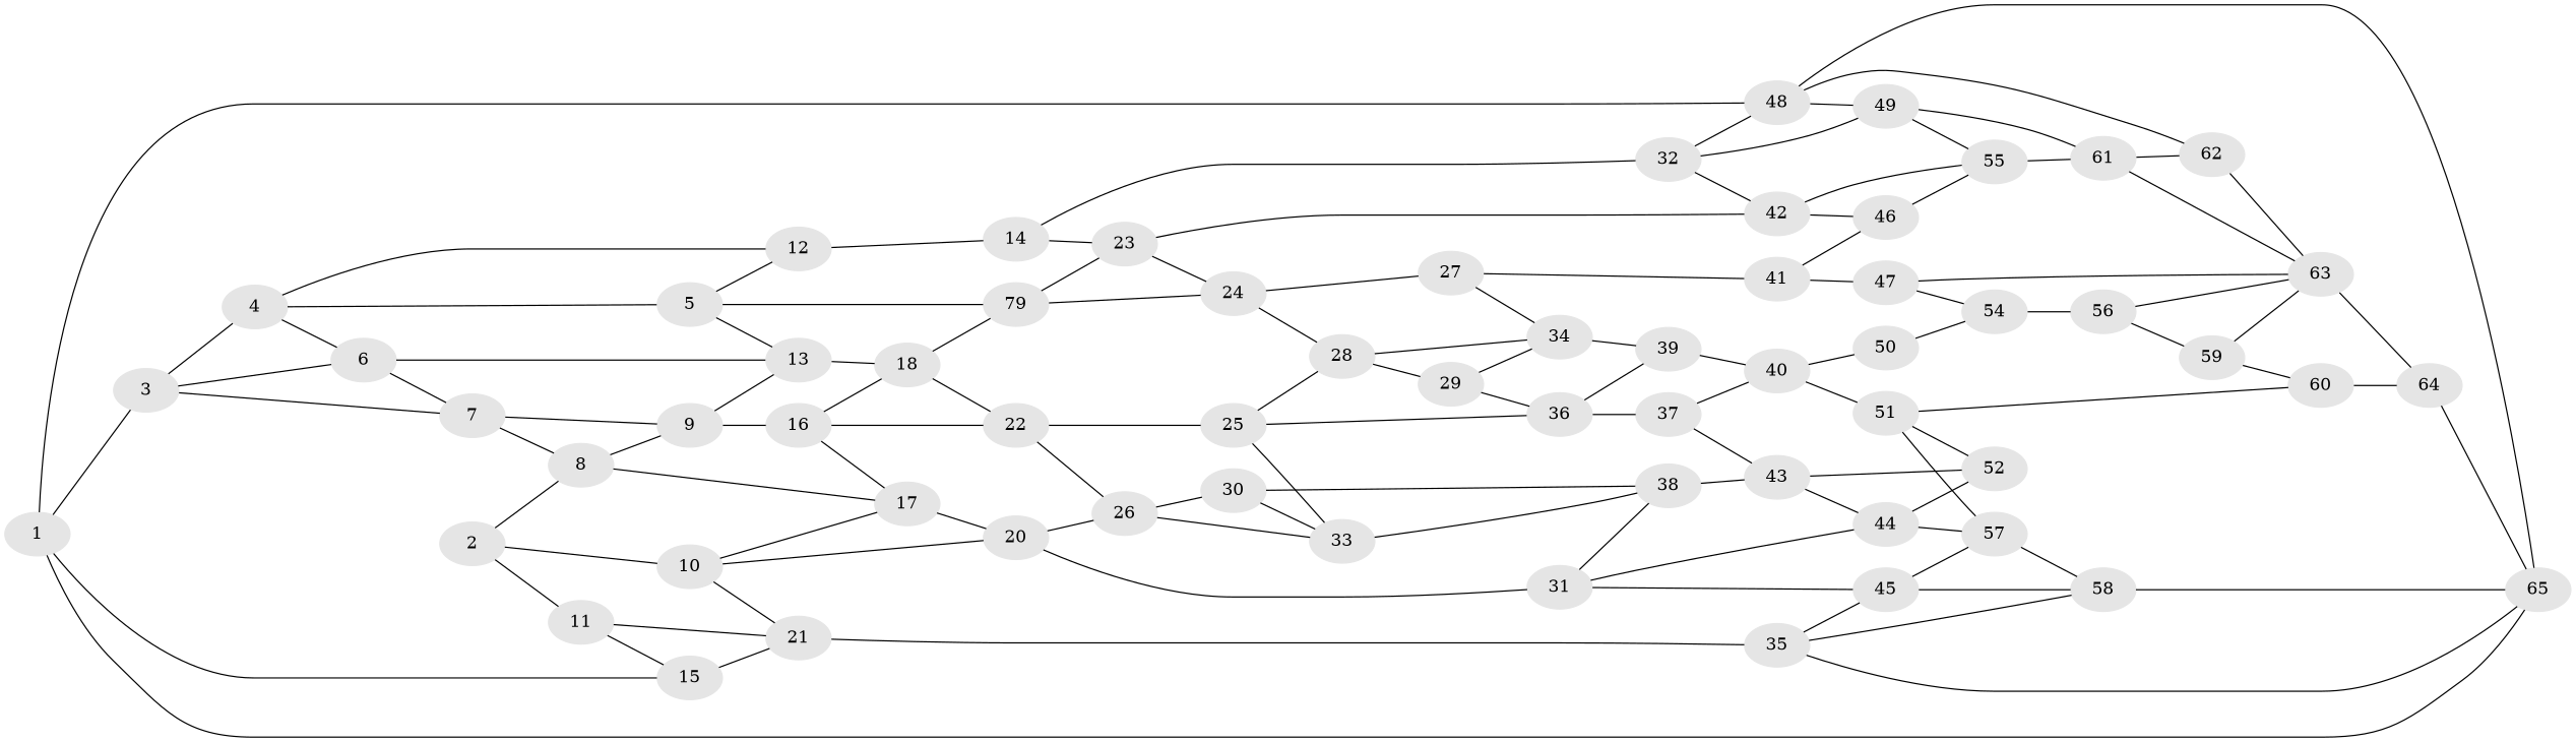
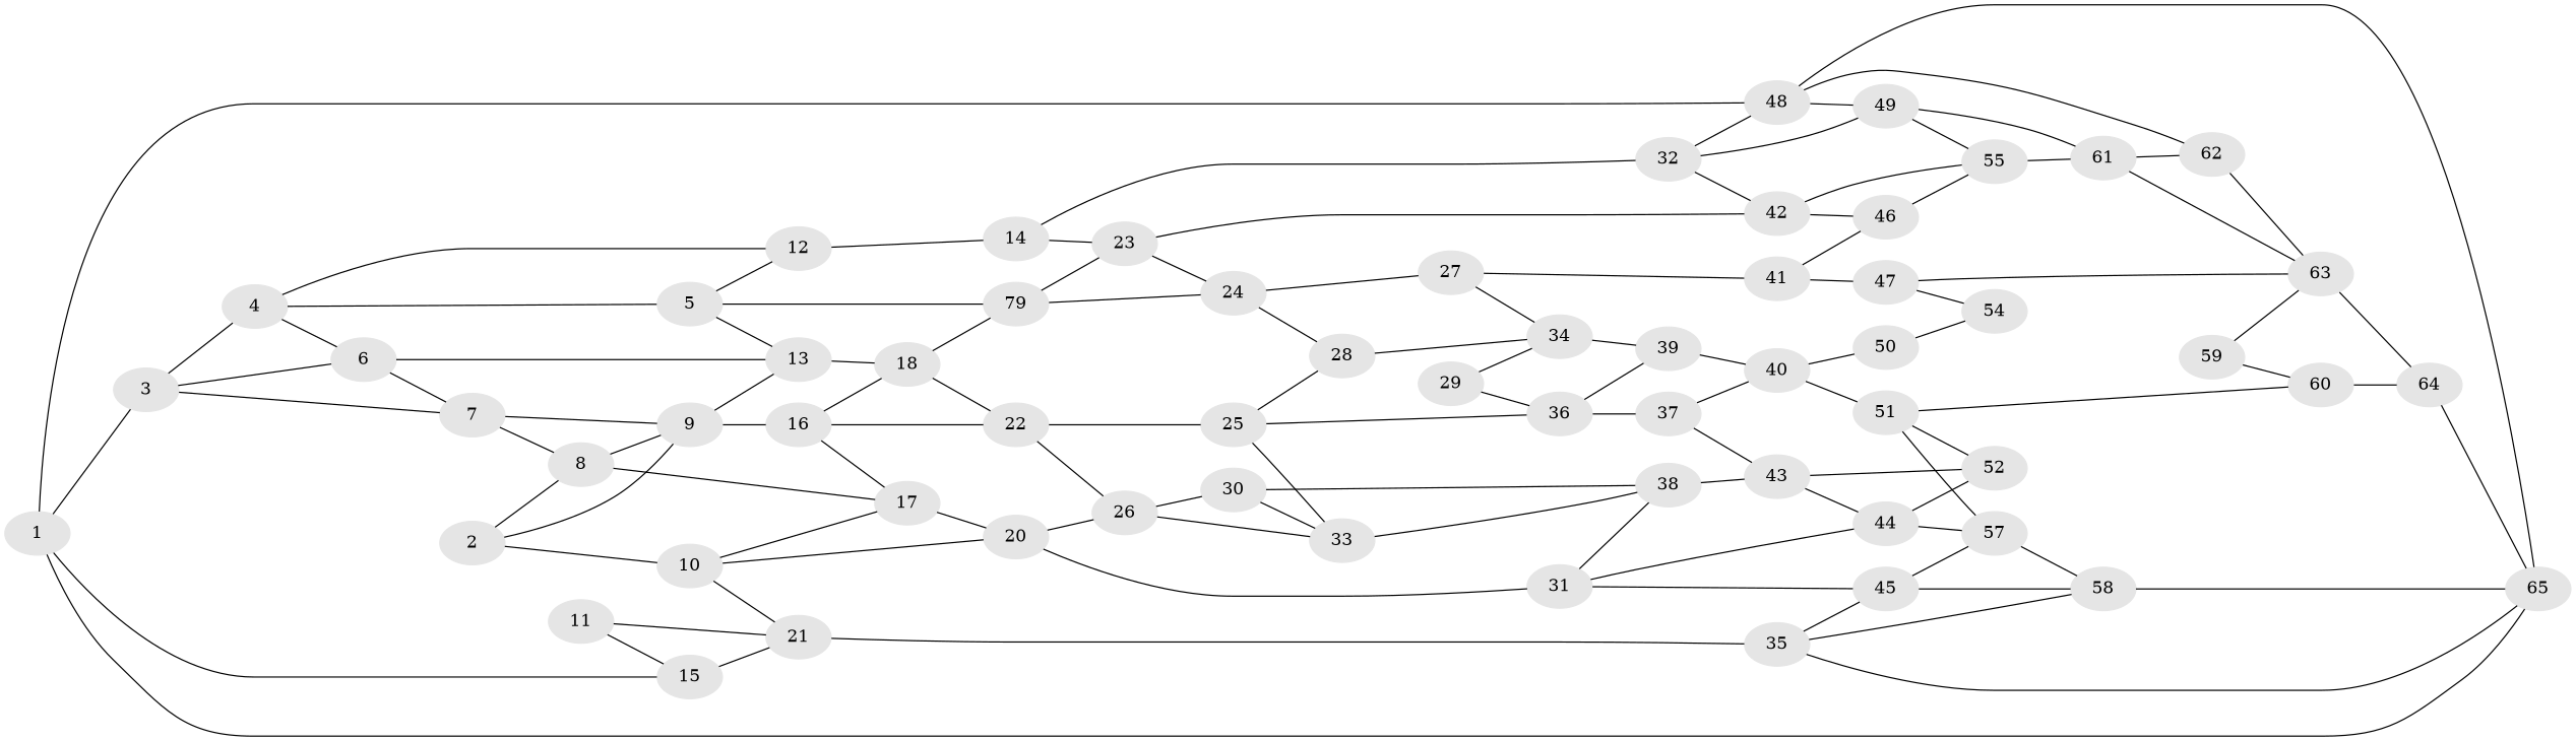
  graph {
    rankdir=LR
    node [color=gray90 style=filled]
    edge [weight=1.0]
    1
    3
    15
    48
    65
    4
    6
    7
    21
    49
    62
    2
    8
    10
    11
    9
    17
    20
    5
    12
    13
    n22 [label=79]
    14
    18
    23
    24
    16
    22
    26
    31
    35
    32
    42
    25
    27
    28
    33
    30
    38
    44
    45
    58
    36
    46
    55
    34
    41
    29
    39
    37
    47
    43
    52
    57
    61
    40
    50
    51
    54
    60
    63
-   56
    64
    59
    1 -- 3
    1 -- 15
    1 -- 48
    1 -- 65
    3 -- 4
    3 -- 6
    3 -- 7
    15 -- 21
    48 -- 65
    48 -- 49
    48 -- 62
    4 -- 6
    4 -- 5
    4 -- 12
    6 -- 7
    6 -- 13
    7 -- 8
    7 -- 9
    21 -- 35
    49 -- 55
    49 -- 61
    62 -- 63
    2 -- 8
    2 -- 10
-   2 -- 11
+   2 -- 9
    8 -- 9
    8 -- 17
    10 -- 21
    10 -- 17
    10 -- 20
    11 -- 15 [weight=2.0]
    11 -- 21
    9 -- 13
    9 -- 16
    17 -- 20
    20 -- 26
    20 -- 31
    5 -- 12
    5 -- 13
    5 -- n22
    12 -- 14
    13 -- 18
    n22 -- 23
    n22 -- 24
    14 -- 23
    14 -- 32
    18 -- n22
    18 -- 22
    23 -- 24
    23 -- 42
    24 -- 27
    24 -- 28
    16 -- 17
    16 -- 18
    16 -- 22
    22 -- 26
    22 -- 25
    26 -- 33
    26 -- 30
    31 -- 38
    31 -- 44
    31 -- 45
    35 -- 65
    35 -- 45
    35 -- 58
    32 -- 48
    32 -- 49
    32 -- 42
    42 -- 46
    42 -- 55
    25 -- 28
    25 -- 33
    25 -- 36
    27 -- 34
    27 -- 41
    28 -- 34
-   28 -- 29
    33 -- 38
    30 -- 33
    30 -- 38
    38 -- 43
    44 -- 52
    44 -- 57
    45 -- 58
    45 -- 57
    58 -- 65
    36 -- 39
    36 -- 37
    46 -- 55
    55 -- 61
    34 -- 39
    41 -- 46
    41 -- 47
    29 -- 36
    29 -- 34
    39 -- 40
    37 -- 43
    37 -- 40
    47 -- 54 [weight=2.0]
    47 -- 63
    43 -- 44
    43 -- 52
    57 -- 58
    61 -- 62
    61 -- 63
    40 -- 50
    40 -- 51
    50 -- 54
    51 -- 52
    51 -- 57
    51 -- 60
-   54 -- 56
    60 -- 64
    63 -- 64
-   56 -- 63
-   56 -- 59
    64 -- 65
    59 -- 60
    59 -- 63
  }
